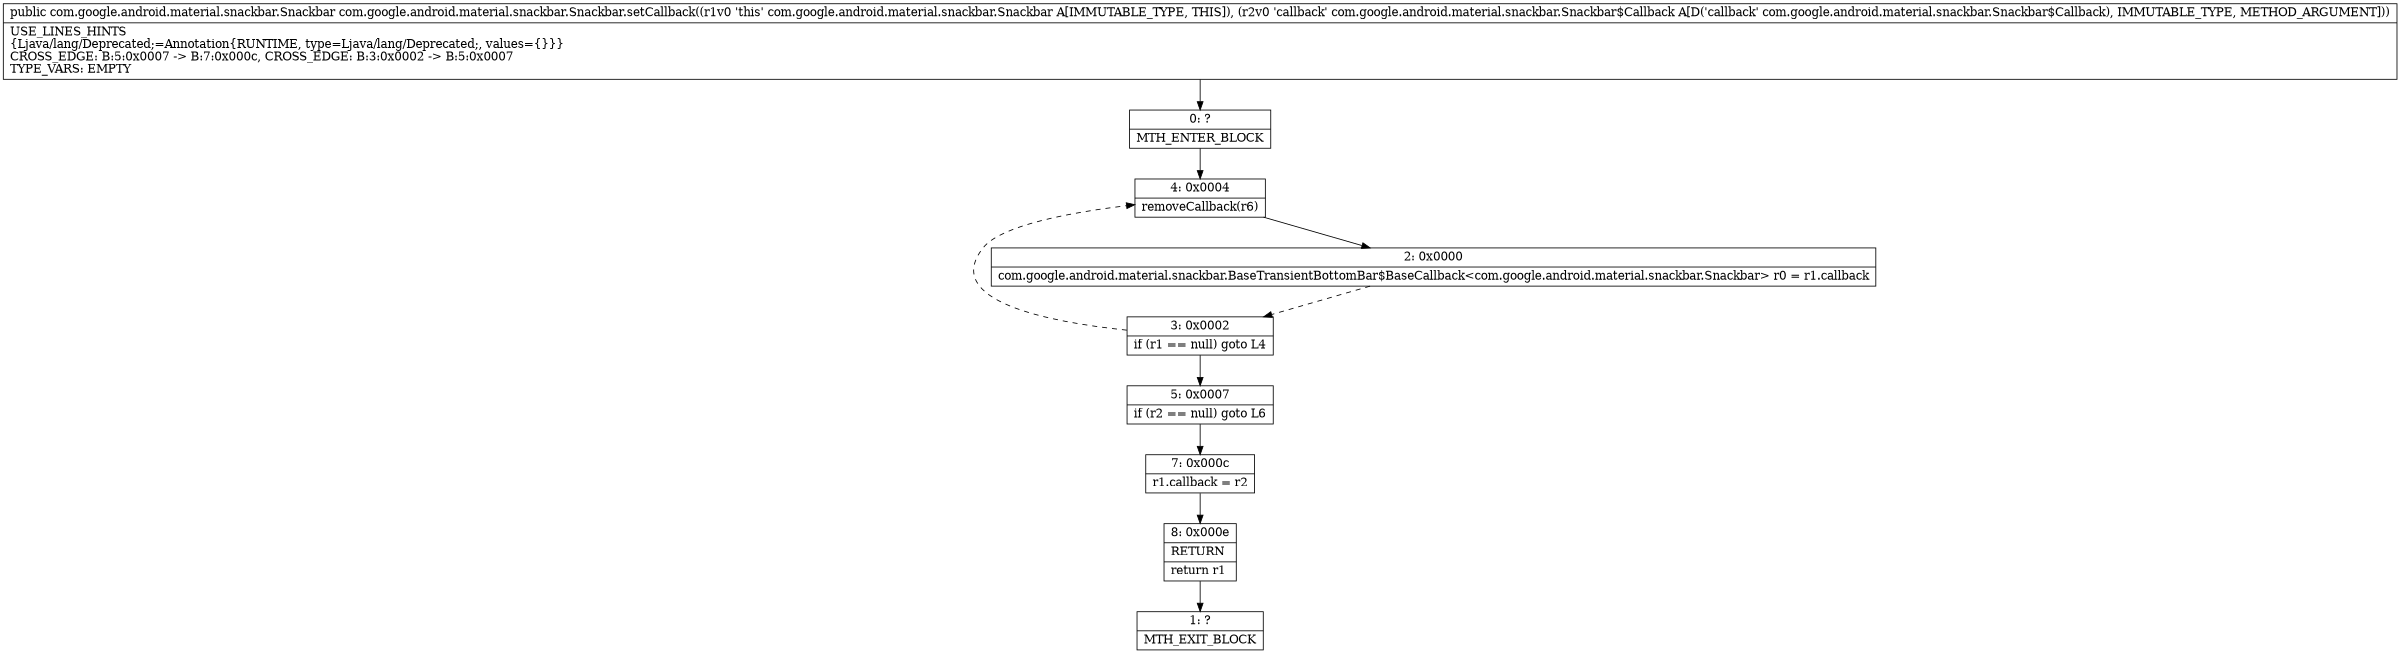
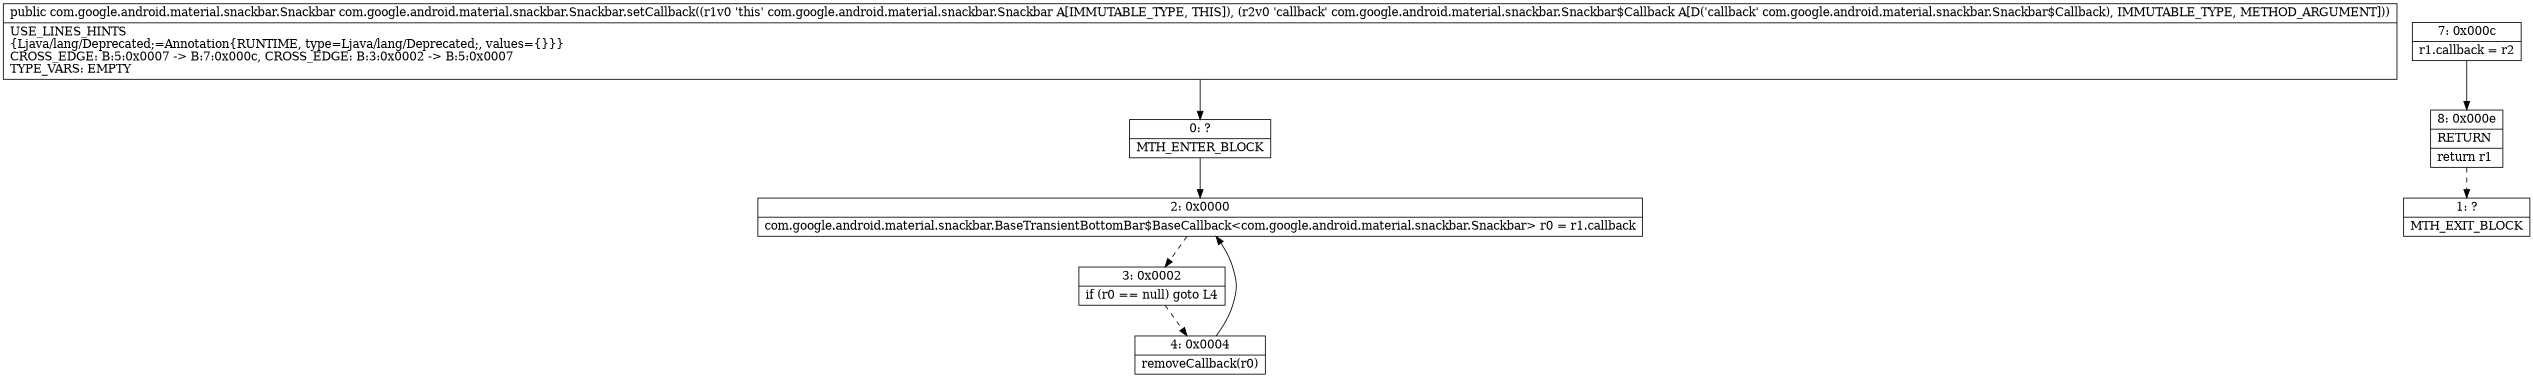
  digraph {
    node [shape=record]
    n1 [label="{0\:\ ?|MTH_ENTER_BLOCK\l}"]
    n2 [label="{2\:\ 0x0000|com.google.android.material.snackbar.BaseTransientBottomBar$BaseCallback\<com.google.android.material.snackbar.Snackbar\> r0 = r1.callback\l}"]
-   n3 [label="{3\:\ 0x0002|if (r1 == null) goto L4\l}"]
-   n4 [label="{4\:\ 0x0004|removeCallback(r6)\l}"]
-   n5 [label="{5\:\ 0x0007|if (r2 == null) goto L6\l}"]
+   n3 [label="{3\:\ 0x0002|if (r0 == null) goto L4\l}"]
+   n4 [label="{4\:\ 0x0004|removeCallback(r0)\l}"]
    n6 [label="{7\:\ 0x000c|r1.callback = r2\l}"]
    n7 [label="{8\:\ 0x000e|RETURN\l|return r1\l}"]
    n8 [label="{1\:\ ?|MTH_EXIT_BLOCK\l}"]
    n9 [label="{public com.google.android.material.snackbar.Snackbar com.google.android.material.snackbar.Snackbar.setCallback((r1v0 'this' com.google.android.material.snackbar.Snackbar A[IMMUTABLE_TYPE, THIS]), (r2v0 'callback' com.google.android.material.snackbar.Snackbar$Callback A[D('callback' com.google.android.material.snackbar.Snackbar$Callback), IMMUTABLE_TYPE, METHOD_ARGUMENT]))  | USE_LINES_HINTS\l\{Ljava\/lang\/Deprecated;=Annotation\{RUNTIME, type=Ljava\/lang\/Deprecated;, values=\{\}\}\}\lCROSS_EDGE: B:5:0x0007 \-\> B:7:0x000c, CROSS_EDGE: B:3:0x0002 \-\> B:5:0x0007\lTYPE_VARS: EMPTY\l}"]
-   n1 -> n4
+   n1 -> n2
    n2 -> n3 [style=dashed]
    n3 -> n4 [style=dashed]
-   n3 -> n5
    n4 -> n2
-   n5 -> n6
    n6 -> n7
-   n7 -> n8
+   n7 -> n8 [style=dashed]
    n9 -> n1
  }
